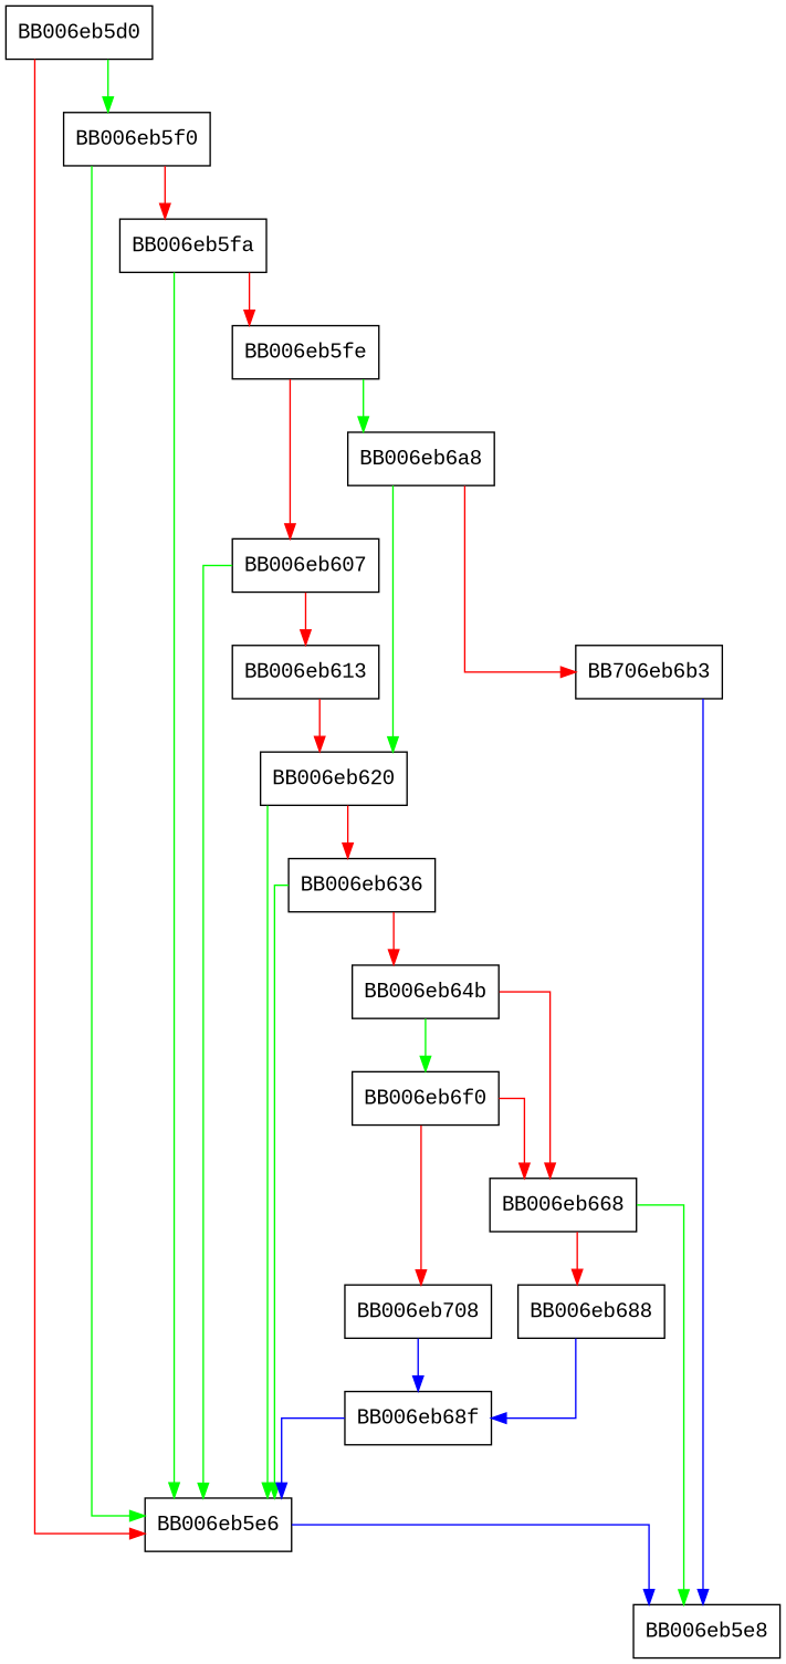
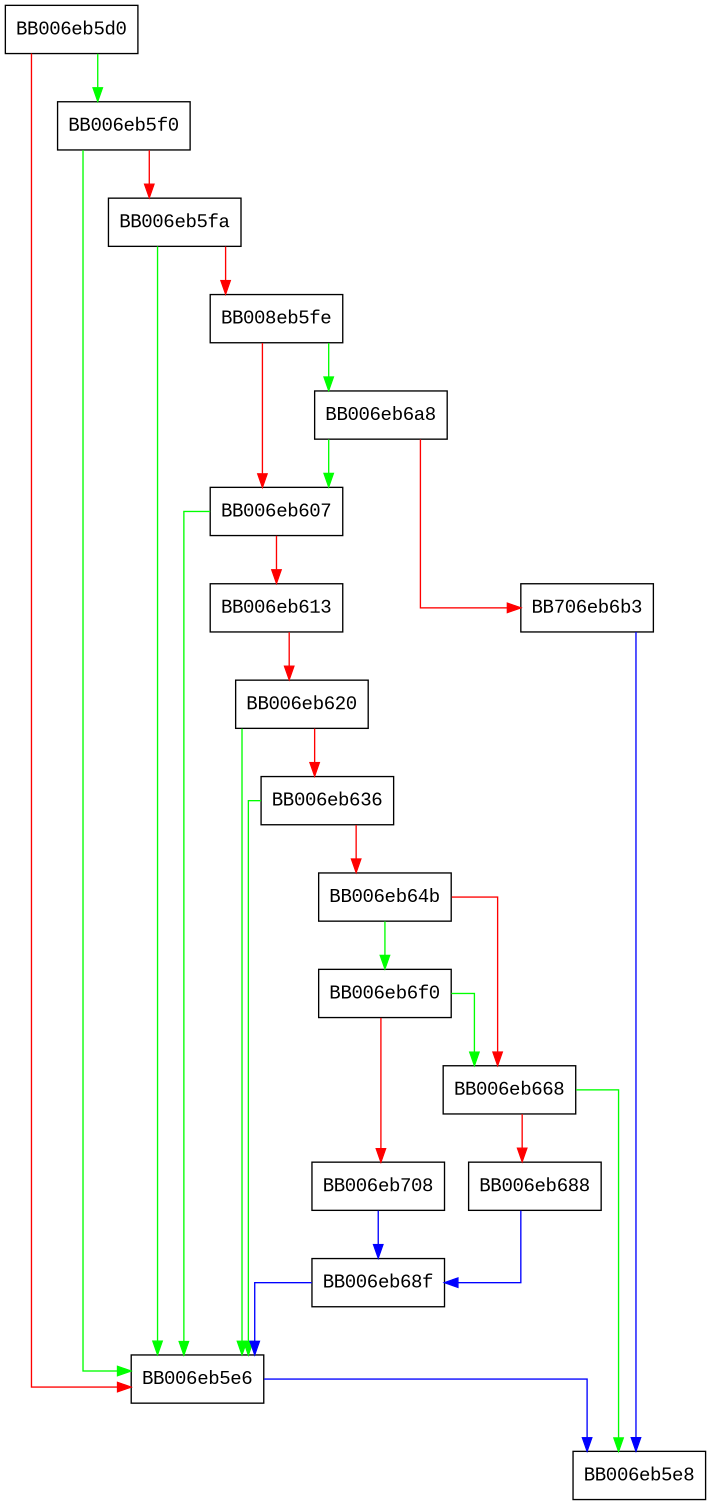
  digraph {
    fontname="Liberation Mono"
    splines=ortho
    node [fontname="Liberation Mono" shape=box]
    edge [color=red fontname="Liberation Mono"]
    BB006eb5d0
    BB006eb5f0
    BB006eb5e6
    BB006eb5fa
    BB006eb5e8
-   BB006eb5fe
+   BB006eb5fe [label=BB008eb5fe]
    BB006eb6a8
    BB006eb607
    BB006eb620
    n10 [label=BB706eb6b3]
    BB006eb613
    BB006eb636
    BB006eb64b
    BB006eb6f0
    BB006eb668
    BB006eb708
    BB006eb688
    BB006eb68f
    BB006eb5d0 -> BB006eb5f0 [color=green]
    BB006eb5d0 -> BB006eb5e6
    BB006eb5f0 -> BB006eb5e6 [color=green]
    BB006eb5f0 -> BB006eb5fa
    BB006eb5e6 -> BB006eb5e8 [color=blue]
    BB006eb5fa -> BB006eb5e6 [color=green]
    BB006eb5fa -> BB006eb5fe
    BB006eb5fe -> BB006eb6a8 [color=green]
    BB006eb5fe -> BB006eb607
-   BB006eb6a8 -> BB006eb620 [color=green]
+   BB006eb6a8 -> BB006eb607 [color=green]
    BB006eb6a8 -> n10
    BB006eb607 -> BB006eb5e6 [color=green]
    BB006eb607 -> BB006eb613
    BB006eb620 -> BB006eb5e6 [color=green]
    BB006eb620 -> BB006eb636
    n10 -> BB006eb5e8 [color=blue]
    BB006eb613 -> BB006eb620
    BB006eb636 -> BB006eb5e6 [color=green]
    BB006eb636 -> BB006eb64b
    BB006eb64b -> BB006eb6f0 [color=green]
    BB006eb64b -> BB006eb668
-   BB006eb6f0 -> BB006eb668
+   BB006eb6f0 -> BB006eb668 [color=green]
    BB006eb6f0 -> BB006eb708
    BB006eb668 -> BB006eb5e8 [color=green]
    BB006eb668 -> BB006eb688
    BB006eb708 -> BB006eb68f [color=blue]
    BB006eb688 -> BB006eb68f [color=blue]
    BB006eb68f -> BB006eb5e6 [color=blue]
  }
